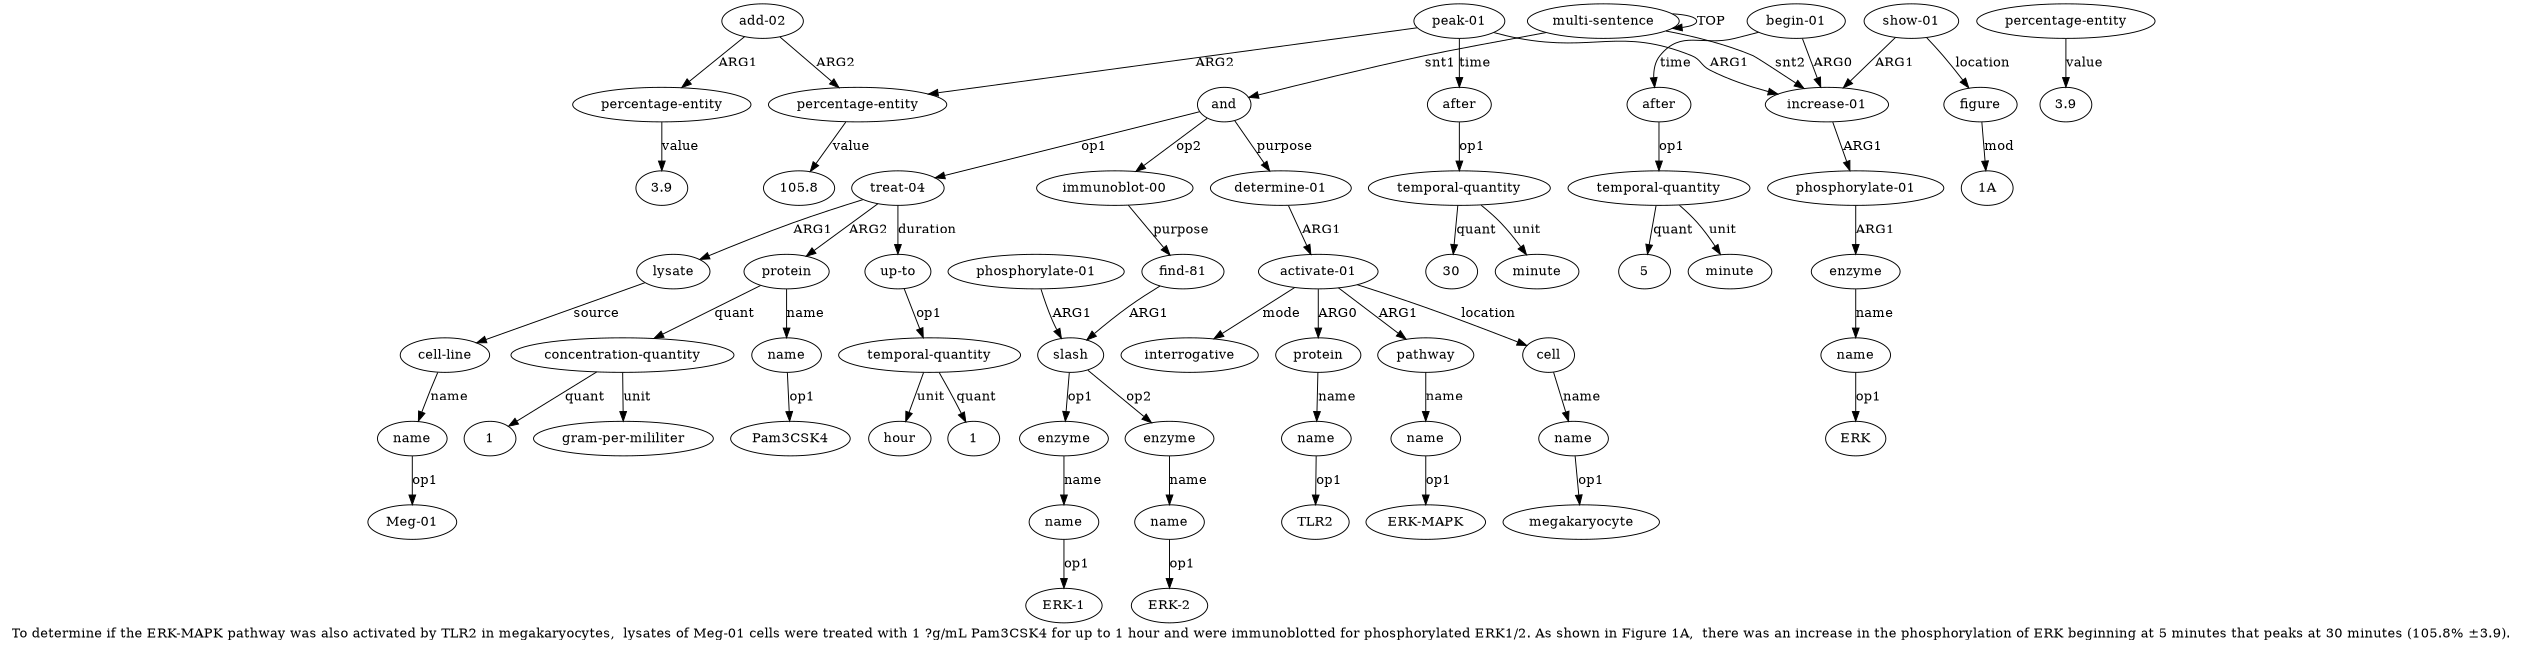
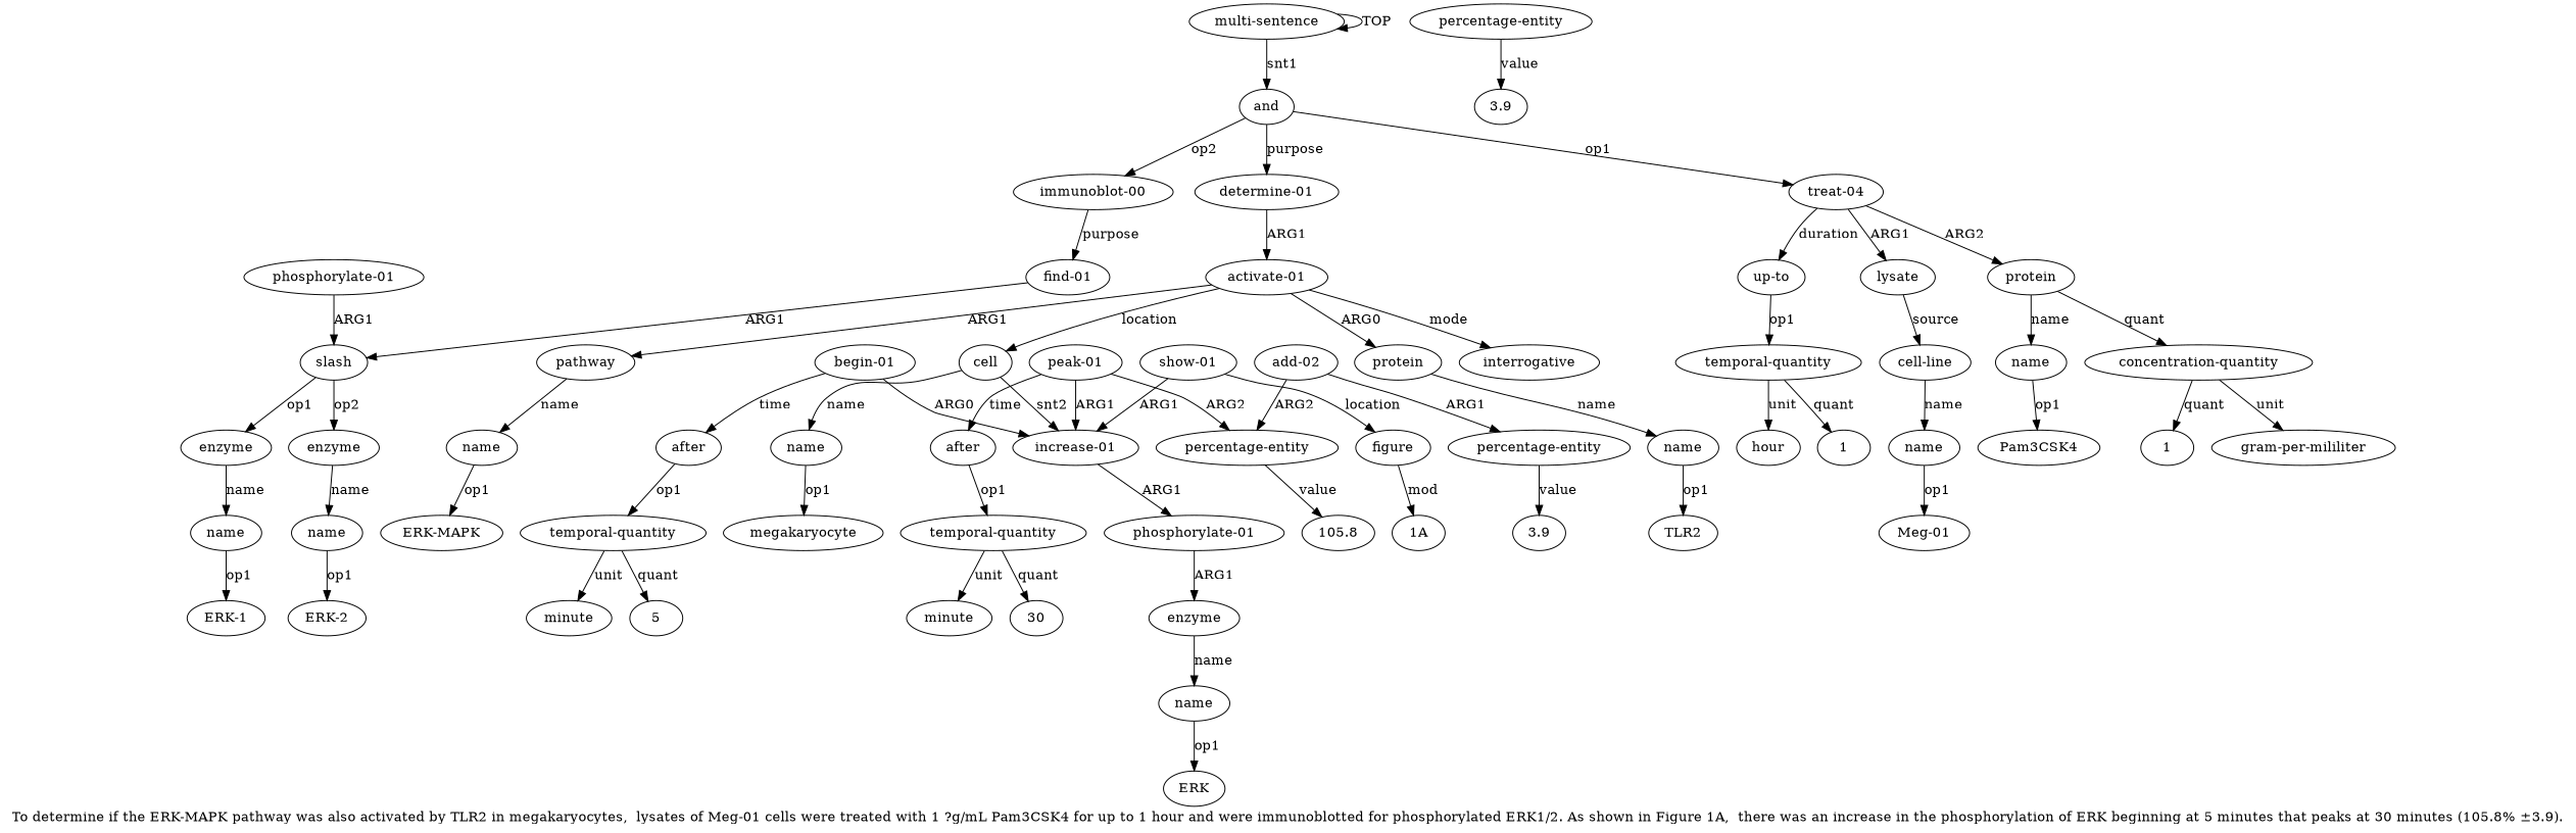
  digraph {
    label="To determine if the ERK-MAPK pathway was also activated by TLR2 in megakaryocytes,  lysates of Meg-01 cells were treated with 1 ?g/mL Pam3CSK4 for up to 1 hour and were immunoblotted for phosphorylated ERK1/2. As shown in Figure 1A,  there was an increase in the phosphorylation of ERK beginning at 5 minutes that peaks at 30 minutes (105.8% ±3.9)."
    node [color=black gold_ind=-1 gold_label=name test_ind=-1 test_label=name]
    edge [color=black gold_label=op1 test_label=op1]
    n1 [gold_ind=20 gold_label="phosphorylate-01" label="phosphorylate-01" test_ind=20 test_label="phosphorylate-01"]
    n2 [gold_ind=15 gold_label=slash label=slash test_ind=15 test_label=slash]
    n3 [gold_ind=16 gold_label=enzyme label=enzyme test_ind=16 test_label=enzyme]
    n4 [gold_ind=18 gold_label=enzyme label=enzyme test_ind=18 test_label=enzyme]
    n5 [gold_ind=17 label=name test_ind=17]
    n6 [gold_ind=19 label=name test_ind=19]
    n7 [gold_ind=21 gold_label="determine-01" label="determine-01" test_ind=21 test_label="determine-01"]
    n8 [gold_ind=22 gold_label="activate-01" label="activate-01" test_ind=22 test_label="activate-01"]
    n9 [gold_ind=23 gold_label=protein label=protein test_ind=23 test_label=protein]
    n10 [gold_ind=25 gold_label=pathway label=pathway test_ind=25 test_label=pathway]
    n11 [gold_ind=27 gold_label=cell label=cell test_ind=27 test_label=cell]
    n12 [gold_label=interrogative label=interrogative test_label=interrogative]
    n13 [gold_ind=24 label=name test_ind=24]
    n14 [gold_ind=26 label=name test_ind=26]
    n15 [gold_ind=28 label=name test_ind=28]
    n16 [gold_label=TLR2 label=TLR2 test_label=TLR2]
    n17 [gold_label="ERK-MAPK" label="ERK-MAPK" test_label="ERK-MAPK"]
    n18 [gold_label=megakaryocyte label=megakaryocyte test_label=megakaryocyte]
    n19 [gold_ind=29 gold_label="increase-01" label="increase-01" test_ind=29 test_label="increase-01"]
    n20 [gold_ind=30 gold_label="phosphorylate-01" label="phosphorylate-01" test_ind=30 test_label="phosphorylate-01"]
    n21 [gold_ind=31 gold_label=enzyme label=enzyme test_ind=31 test_label=enzyme]
    n22 [gold_ind=32 label=name test_ind=32]
    n23 [gold_label=105.8 label=105.8 test_label=105.8]
    n24 [gold_label=ERK label=ERK test_label=ERK]
    n25 [gold_ind=37 gold_label="peak-01" label="peak-01" test_ind=37 test_label="peak-01"]
    n26 [gold_ind=38 gold_label="percentage-entity" label="percentage-entity" test_ind=38 test_label="percentage-entity"]
    n27 [gold_ind=43 gold_label=after label=after test_ind=43 test_label=after]
    n28 [gold_ind=44 gold_label="temporal-quantity" label="temporal-quantity" test_ind=44 test_label="temporal-quantity"]
    n29 [gold_label=30 label=30 test_label=30]
    n30 [gold_ind=45 gold_label=minute label=minute test_ind=45 test_label=minute]
    n31 [gold_ind=36 gold_label=minute label=minute test_ind=36 test_label=minute]
    n32 [gold_ind=33 gold_label="begin-01" label="begin-01" test_ind=33 test_label="begin-01"]
    n33 [gold_ind=34 gold_label=after label=after test_ind=34 test_label=after]
    n34 [gold_ind=35 gold_label="temporal-quantity" label="temporal-quantity" test_ind=35 test_label="temporal-quantity"]
    n35 [gold_label=5 label=5 test_label=5]
    n36 [gold_label=1 label=1 test_label=1]
    n37 [gold_label=3.9 label=3.9 test_label=3.9]
    n38 [gold_label=3.9 label=3.9 test_label=3.9]
    n39 [gold_label="ERK-1" label="ERK-1" test_label="ERK-1"]
    n40 [gold_label="ERK-2" label="ERK-2" test_label="ERK-2"]
-   n41 [gold_ind=14 gold_label="find-01" label="find-81" test_ind=14 test_label="find-01"]
+   n41 [gold_ind=14 gold_label="find-01" label="find-01" test_ind=14 test_label="find-01"]
    n42 [gold_ind=11 gold_label="temporal-quantity" label="temporal-quantity" test_ind=11 test_label="temporal-quantity"]
    n43 [gold_ind=12 gold_label=hour label=hour test_ind=12 test_label=hour]
    n44 [gold_label=1 label=1 test_label=1]
    n45 [gold_ind=10 gold_label="up-to" label="up-to" test_ind=10 test_label="up-to"]
    n46 [gold_ind=13 gold_label="immunoblot-00" label="immunoblot-00" test_ind=13 test_label="immunoblot-00"]
    n47 [gold_ind=39 gold_label="add-02" label="add-02" test_ind=39 test_label="add-02"]
    n48 [gold_ind=40 gold_label="percentage-entity" label="percentage-entity" test_ind=40 test_label="percentage-entity"]
    n49 [gold_ind=1 gold_label=and label=and test_ind=1 test_label=and]
    n50 [gold_ind=2 gold_label="treat-04" label="treat-04" test_ind=2 test_label="treat-04"]
    n51 [gold_ind=3 gold_label=lysate label=lysate test_ind=3 test_label=lysate]
    n52 [gold_ind=6 gold_label=protein label=protein test_ind=6 test_label=protein]
    n53 [gold_ind=4 gold_label="cell-line" label="cell-line" test_ind=4 test_label="cell-line"]
    n54 [gold_ind=7 label=name test_ind=7]
    n55 [gold_ind=8 gold_label="concentration-quantity" label="concentration-quantity" test_ind=8 test_label="concentration-quantity"]
    n56 [gold_ind=0 gold_label="multi-sentence" label="multi-sentence" test_ind=0 test_label="multi-sentence"]
    n57 [gold_ind=5 label=name test_ind=5]
    n58 [gold_label="Meg-01" label="Meg-01" test_label="Meg-01"]
    n59 [gold_label=Pam3CSK4 label=Pam3CSK4 test_label=Pam3CSK4]
    n60 [gold_ind=9 gold_label="gram-per-mililiter" label="gram-per-mililiter" test_ind=9 test_label="gram-per-mililiter"]
    n61 [gold_ind=46 gold_label="show-01" label="show-01" test_ind=46 test_label="show-01"]
    n62 [gold_ind=47 gold_label=figure label=figure test_ind=47 test_label=figure]
    n63 [gold_label="1A" label="1A" test_label="1A"]
    n64 [gold_ind=42 gold_label="percentage-entity" label="percentage-entity" test_ind=42 test_label="percentage-entity"]
    n1 -> n2 [gold_label=ARG1 label=ARG1 test_label=ARG1]
    n2 -> n3 [label=op1]
    n2 -> n4 [gold_label=op2 label=op2 test_label=op2]
    n3 -> n5 [gold_label=name label=name test_label=name]
    n4 -> n6 [gold_label=name label=name test_label=name]
    n5 -> n39 [label=op1]
    n6 -> n40 [label=op1]
    n7 -> n8 [gold_label=ARG1 label=ARG1 test_label=ARG1]
    n8 -> n9 [gold_label=ARG0 label=ARG0 test_label=ARG0]
    n8 -> n10 [gold_label=ARG1 label=ARG1 test_label=ARG1]
    n8 -> n11 [gold_label=location label=location test_label=location]
    n8 -> n12 [gold_label=mode label=mode test_label=mode]
    n9 -> n13 [gold_label=name label=name test_label=name]
    n10 -> n14 [gold_label=name label=name test_label=name]
    n11 -> n15 [gold_label=name label=name test_label=name]
    n13 -> n16 [label=op1]
    n14 -> n17 [label=op1]
    n15 -> n18 [label=op1]
    n19 -> n20 [gold_label=ARG1 label=ARG1 test_label=ARG1]
    n20 -> n21 [gold_label=ARG1 label=ARG1 test_label=ARG1]
    n21 -> n22 [gold_label=name label=name test_label=name]
    n22 -> n24 [label=op1]
    n25 -> n19 [gold_label=ARG1 label=ARG1 test_label=ARG1]
    n25 -> n26 [gold_label=ARG2 label=ARG2 test_label=ARG2]
    n25 -> n27 [gold_label=time label=time test_label=time]
    n26 -> n23 [gold_label=value label=value test_label=value]
    n27 -> n28 [label=op1]
    n28 -> n29 [gold_label=quant label=quant test_label=quant]
    n28 -> n30 [gold_label=unit label=unit test_label=unit]
    n32 -> n19 [gold_label=ARG0 label=ARG0 test_label=ARG0]
    n32 -> n33 [gold_label=time label=time test_label=time]
    n33 -> n34 [label=op1]
    n34 -> n31 [gold_label=unit label=unit test_label=unit]
    n34 -> n35 [gold_label=quant label=quant test_label=quant]
    n41 -> n2 [gold_label=ARG1 label=ARG1 test_label=ARG1]
    n42 -> n43 [gold_label=unit label=unit test_label=unit]
    n42 -> n44 [gold_label=quant label=quant test_label=quant]
    n45 -> n42 [label=op1]
    n46 -> n41 [gold_label=purpose label=purpose test_label=purpose]
    n47 -> n26 [gold_label=ARG2 label=ARG2 test_label=ARG2]
    n47 -> n48 [gold_label=ARG1 label=ARG1 test_label=ARG1]
    n48 -> n37 [gold_label=value label=value test_label=value]
    n49 -> n7 [gold_label=purpose label=purpose test_label=purpose]
    n49 -> n46 [gold_label=op2 label=op2 test_label=op2]
    n49 -> n50 [label=op1]
    n50 -> n45 [gold_label=duration label=duration test_label=duration]
    n50 -> n51 [gold_label=ARG1 label=ARG1 test_label=ARG1]
    n50 -> n52 [gold_label=ARG2 label=ARG2 test_label=ARG2]
    n51 -> n53 [gold_label=source label=source test_label=source]
    n52 -> n54 [gold_label=name label=name test_label=name]
    n52 -> n55 [gold_label=quant label=quant test_label=quant]
    n53 -> n57 [gold_label=name label=name test_label=name]
    n54 -> n59 [label=op1]
    n55 -> n36 [gold_label=quant label=quant test_label=quant]
    n55 -> n60 [gold_label=unit label=unit test_label=unit]
-   n56 -> n19 [gold_label=snt2 label=snt2 test_label=snt2]
+   n11 -> n19 [gold_label=snt2 label=snt2 test_label=snt2]
    n56 -> n49 [gold_label=snt1 label=snt1 test_label=snt1]
    n56 -> n56 [gold_label=TOP label=TOP test_label=TOP]
    n57 -> n58 [label=op1]
    n61 -> n19 [gold_label=ARG1 label=ARG1 test_label=ARG1]
    n61 -> n62 [gold_label=location label=location test_label=location]
    n62 -> n63 [gold_label=mod label=mod test_label=mod]
    n64 -> n38 [gold_label=value label=value test_label=value]
  }
